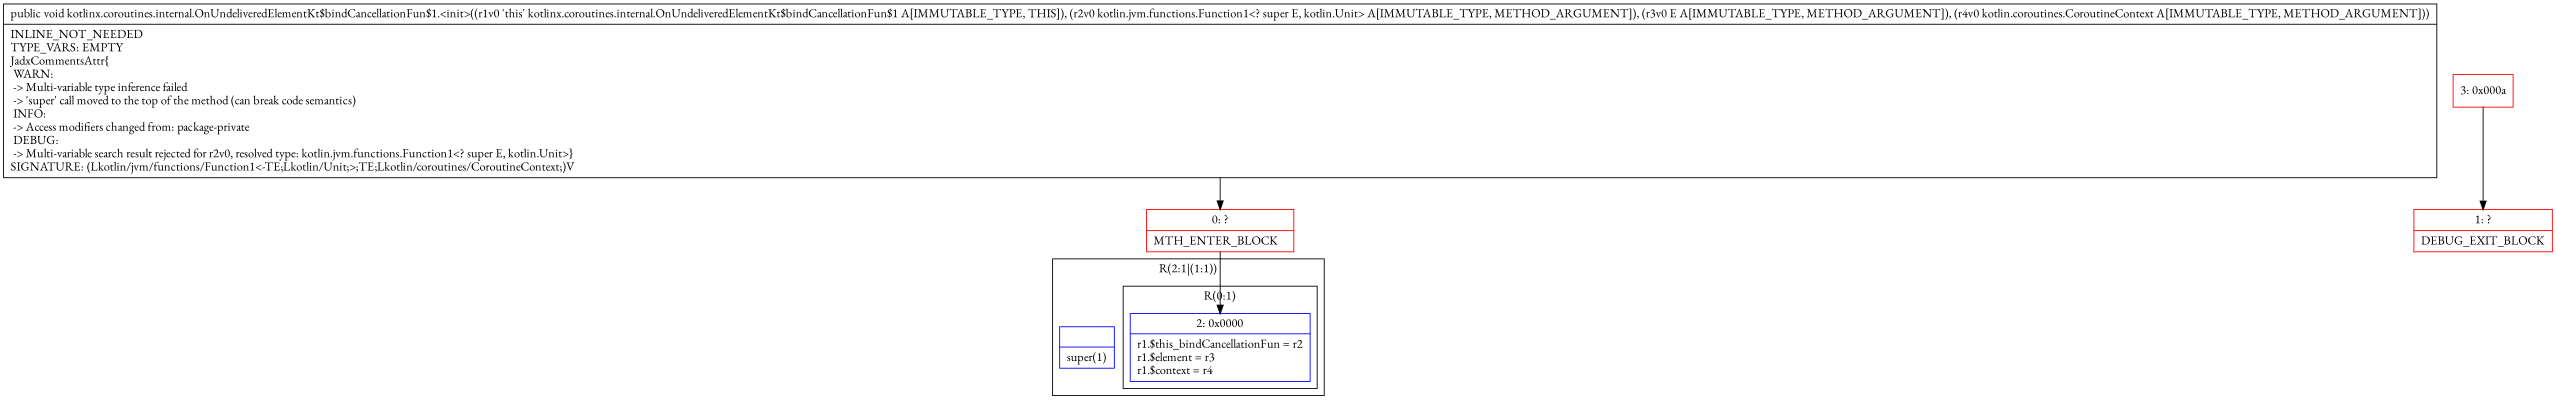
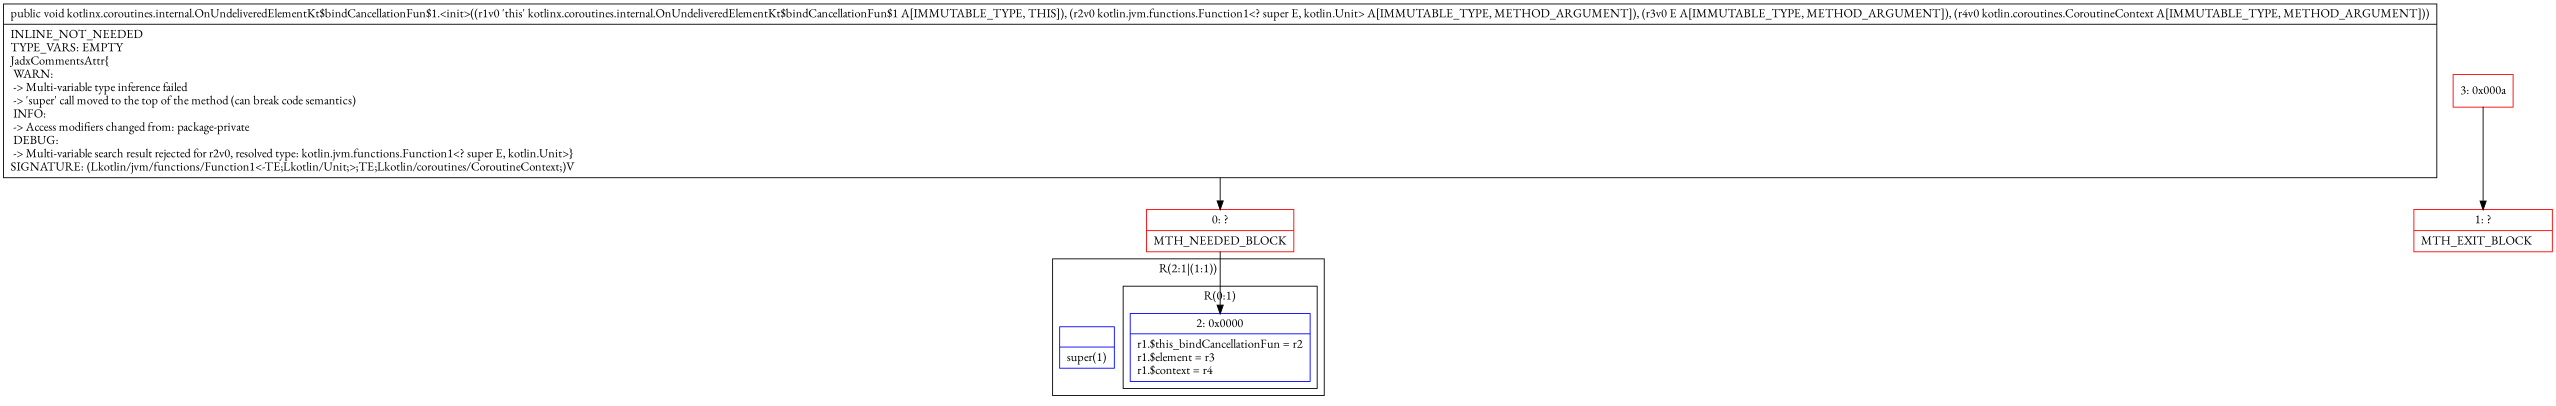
  digraph {
    fontname="EB Garamond"
    node [color=red fontname="EB Garamond" shape=record]
    edge [fontname="EB Garamond"]
    n1 [color=blue label="{2\:\ 0x0000|r1.$this_bindCancellationFun = r2\lr1.$element = r3\lr1.$context = r4\l}"]
    n2 [color=blue label="{|super(1)\l}"]
    n3 [label="{3\:\ 0x000a}"]
-   n4 [label="{1\:\ ?|DEBUG_EXIT_BLOCK\l}"]
-   n5 [label="{0\:\ ?|MTH_ENTER_BLOCK\l}"]
+   n4 [label="{1\:\ ?|MTH_EXIT_BLOCK\l}"]
+   n5 [label="{0\:\ ?|MTH_NEEDED_BLOCK\l}"]
    n6 [label="{public void kotlinx.coroutines.internal.OnUndeliveredElementKt$bindCancellationFun$1.\<init\>((r1v0 'this' kotlinx.coroutines.internal.OnUndeliveredElementKt$bindCancellationFun$1 A[IMMUTABLE_TYPE, THIS]), (r2v0 kotlin.jvm.functions.Function1\<? super E, kotlin.Unit\> A[IMMUTABLE_TYPE, METHOD_ARGUMENT]), (r3v0 E A[IMMUTABLE_TYPE, METHOD_ARGUMENT]), (r4v0 kotlin.coroutines.CoroutineContext A[IMMUTABLE_TYPE, METHOD_ARGUMENT]))  | INLINE_NOT_NEEDED\lTYPE_VARS: EMPTY\lJadxCommentsAttr\{\l WARN: \l \-\> Multi\-variable type inference failed\l \-\> 'super' call moved to the top of the method (can break code semantics)\l INFO: \l \-\> Access modifiers changed from: package\-private\l DEBUG: \l \-\> Multi\-variable search result rejected for r2v0, resolved type: kotlin.jvm.functions.Function1\<? super E, kotlin.Unit\>\}\lSIGNATURE: (Lkotlin\/jvm\/functions\/Function1\<\-TE;Lkotlin\/Unit;\>;TE;Lkotlin\/coroutines\/CoroutineContext;)V\l}" color=""]
    subgraph cluster_1 {
      label="R(2:1|(1:1))"
      n2
      subgraph cluster_2 {
        label="R(0:1)"
        n1
      }
    }
    n3 -> n4
    n5 -> n1
    n6 -> n5
  }
